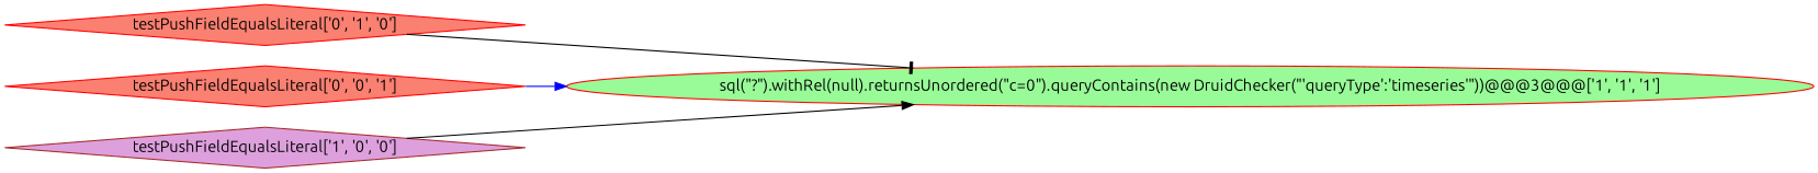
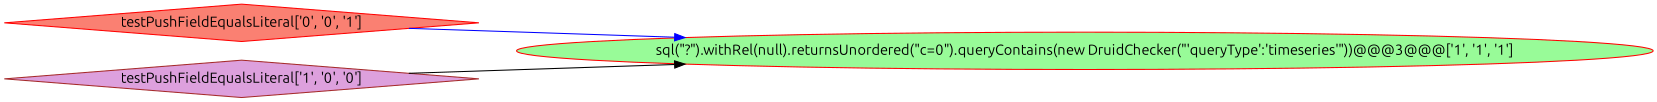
  digraph {
    rankdir=LR
    fontname=Ubuntu
    node [fillcolor=salmon shape=diamond style=filled color=red fontname=Ubuntu]
    edge [style=solid color=black arrowhead=normal fontname=Ubuntu]
-   n1 [label="testPushFieldEqualsLiteral['0', '1', '0']"]
    n2 [fillcolor=palegreen label="sql(\"?\").withRel(null).returnsUnordered(\"c=0\").queryContains(new DruidChecker(\"'queryType':'timeseries'\"))@@@3@@@['1', '1', '1']" shape=ellipse]
    n3 [label="testPushFieldEqualsLiteral['0', '0', '1']"]
    n4 [fillcolor=plum label="testPushFieldEqualsLiteral['1', '0', '0']" color=brown]
-   n1 -> n2 [arrowhead=tee]
    n3 -> n2 [color=blue]
    n4 -> n2
  }
